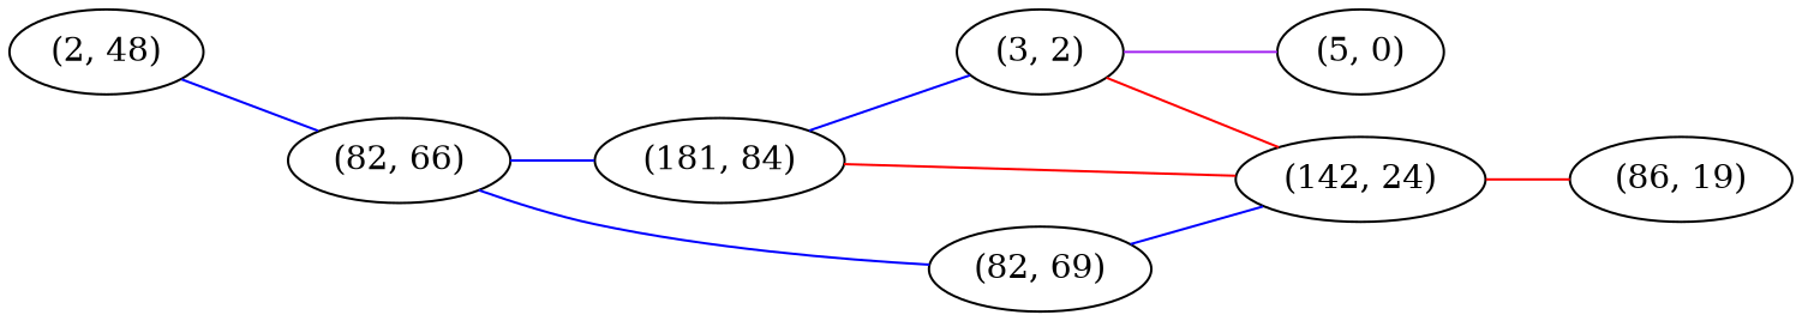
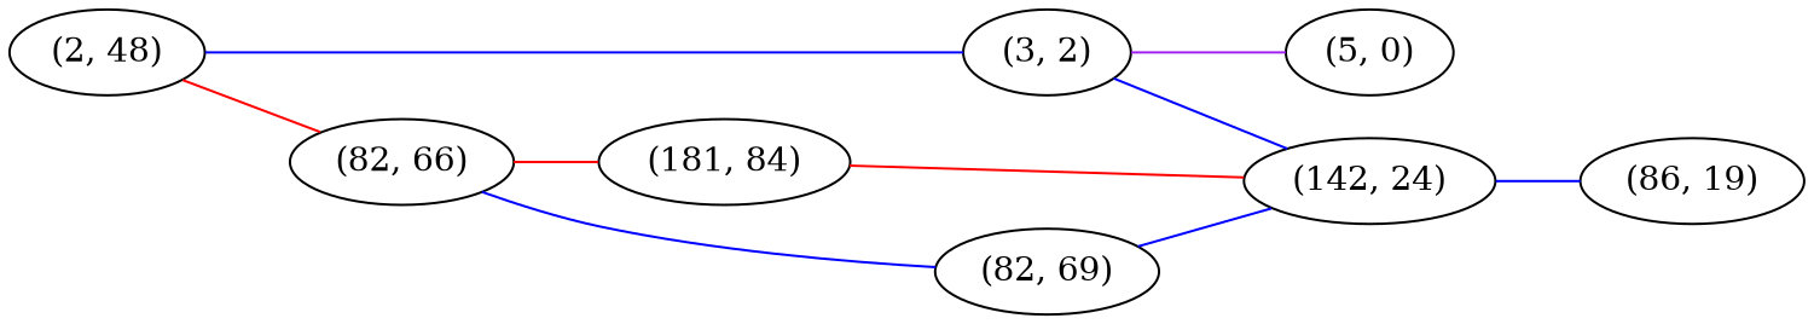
  graph {
    rankdir=LR
    edge [color=blue weight=3]
    "(2, 48)"
    "(3, 2)"
    "(82, 66)"
    n4 [label="(5, 0)"]
    "(142, 24)"
    "(82, 69)"
    "(181, 84)"
    "(86, 19)"
-   "(181, 84)" -- "(3, 2)"
-   "(2, 48)" -- "(82, 66)" [weight=1]
+   "(2, 48)" -- "(3, 2)"
+   "(2, 48)" -- "(82, 66)" [color=red weight=1]
    "(3, 2)" -- n4 [color=purple weight=4]
-   "(3, 2)" -- "(142, 24)" [color=red weight=1]
+   "(3, 2)" -- "(142, 24)" [weight=1]
    "(82, 66)" -- "(82, 69)" [weight=1]
-   "(82, 66)" -- "(181, 84)" [weight=1]
-   "(142, 24)" -- "(86, 19)" [color=red]
+   "(82, 66)" -- "(181, 84)" [color=red weight=1]
+   "(142, 24)" -- "(86, 19)"
    "(82, 69)" -- "(142, 24)"
    "(181, 84)" -- "(142, 24)" [color=red]
  }
